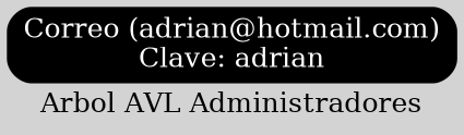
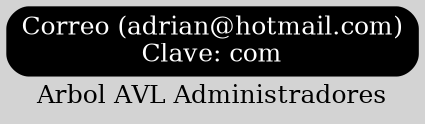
  digraph {
    bgcolor=lightgray
    label=" Arbol AVL Administradores "
    orientatio=landscape
    style=filled
-   n1 [color=black fontcolor=white label="Correo (adrian@hotmail.com)\nClave: adrian" shape=box style="rounded, filled"]
+   n1 [color=black fontcolor=white label="Correo (adrian@hotmail.com)\nClave: com" shape=box style="rounded, filled"]
  }
